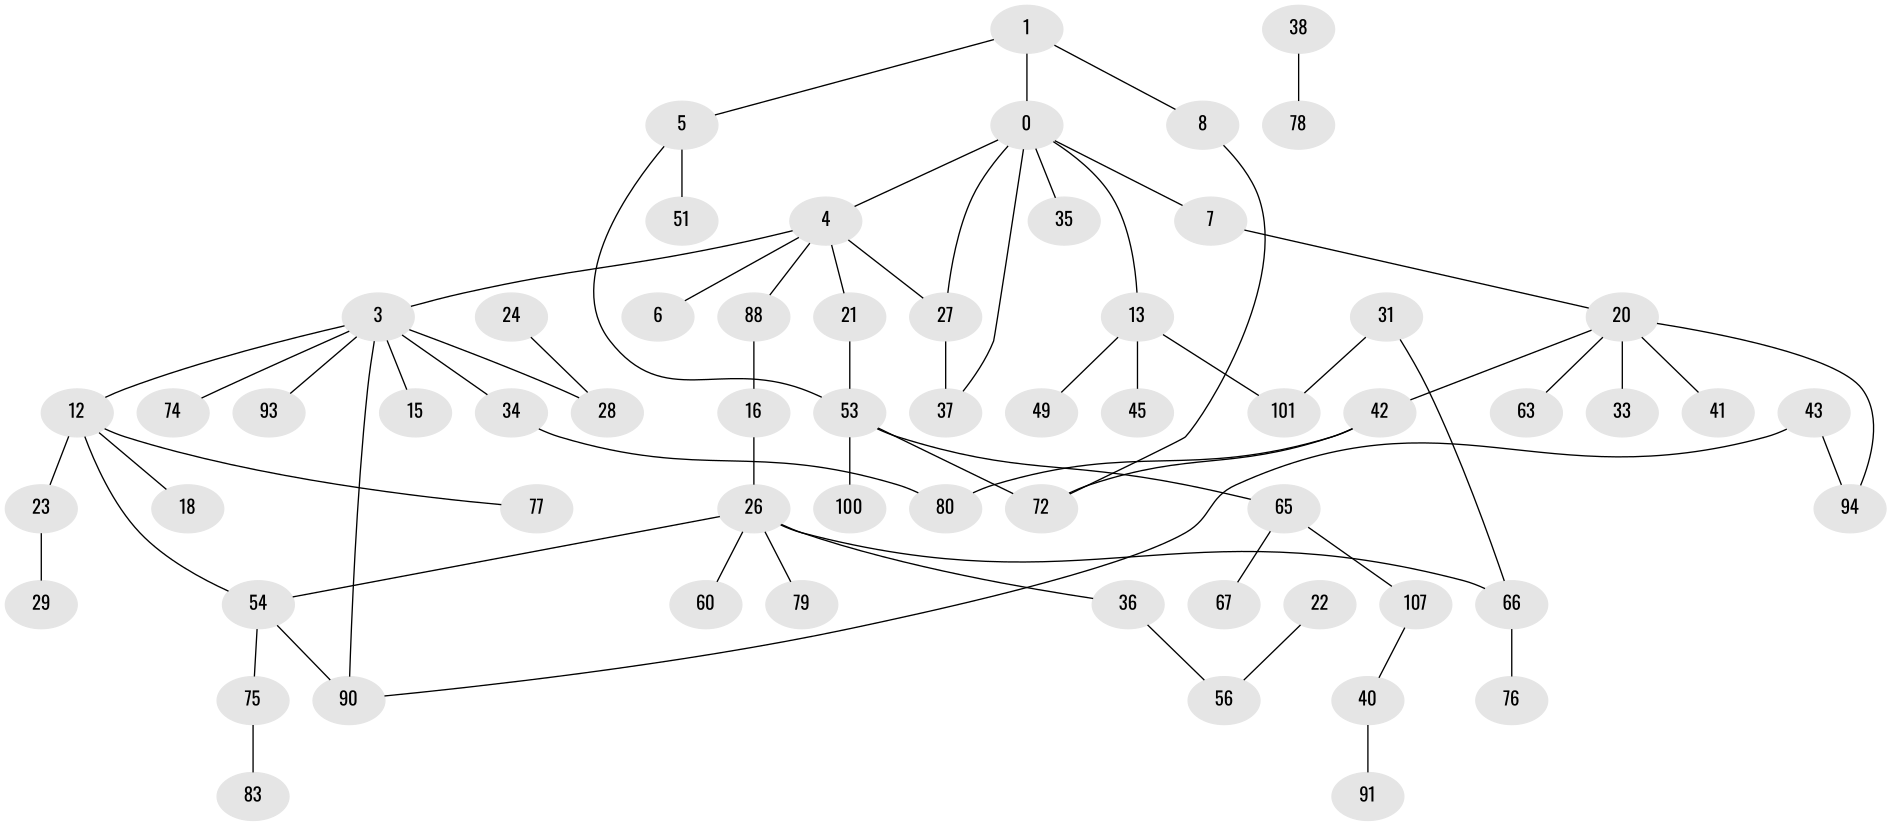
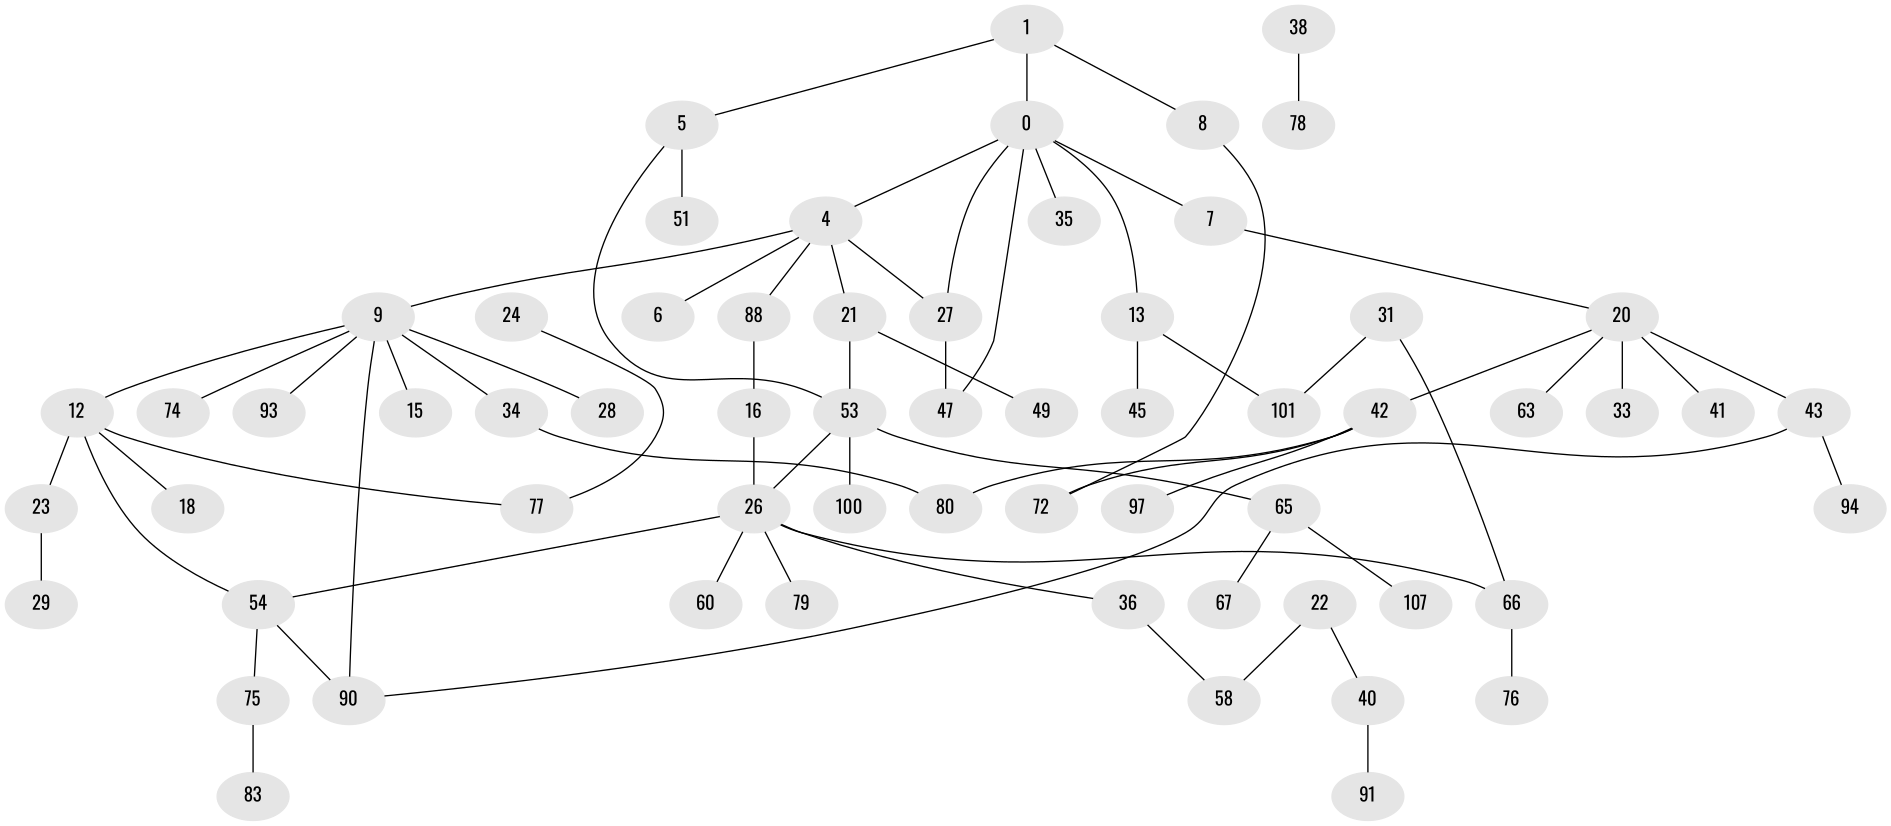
  graph {
    fontname=Oswald
    node [color=gray90 fontname=Oswald style=filled]
    edge [fontname=Oswald]
    1 [super="+19"]
    n2 [label=0 super="+3"]
    5
    8 [super="+85"]
    4 [super="+14"]
    7
    13 [super="+32"]
    27
    35 [super="+49"]
-   37
+   37 [label=47]
    51
    53 [super="+62"]
    72 [super="+95"]
    6
-   9 [super="+11" label=3]
+   9 [super="+11"]
    21 [super="+92"]
    88
    n18 [label=20 super="+39"]
    45 [super="+58"]
    n20 [label=49]
    101
    12 [super="+20"]
    15
    28
    34
    n26 [label=74 super="+81"]
    90
    93
    16 [super="+25"]
    26 [super="+52"]
    24 [super="+44"]
    77
    22 [super="+87"]
    40 [super="+59"]
-   56 [super="+98"]
+   56 [super="+98" label=58]
    33
    41 [super="+46"]
    42 [super="+50"]
    43
    63
    18
    23 [super="+30"]
    54 [super="+70"]
    80 [super="+99"]
+   97
    94
    29 [super="+96"]
    38 [super="+73"]
    78 [super="+89"]
    75 [super="+84"]
    31 [super="+76"]
    66
    36
    60
    79
    65 [super="+74"]
    100
    91
    n59 [label=76 super="+86"]
    67 [super="+68"]
    n61 [label=107]
    83
    1 -- n2
    1 -- 5
    1 -- 8
    n2 -- 4
    n2 -- 7
    n2 -- 13
    n2 -- 27
    n2 -- 35
    n2 -- 37
    5 -- 51
    5 -- 53
    8 -- 72
    4 -- 27
    4 -- 6
    4 -- 9
    4 -- 21
    4 -- 88
    7 -- n18
    13 -- 45
-   13 -- n20
+   21 -- n20
    13 -- 101
    27 -- 37
-   53 -- 72
+   53 -- 26
    53 -- 65
    53 -- 100
    9 -- 12
    9 -- 15
    9 -- 28
    9 -- 34
    9 -- n26
    9 -- 90
    9 -- 93
    21 -- 53
    88 -- 16
    n18 -- 33
    n18 -- 41
    n18 -- 42
-   n18 -- 94
+   n18 -- 43
    n18 -- 63
    12 -- 77
    12 -- 18
    12 -- 23
    12 -- 54
    34 -- 80
    16 -- 26
    26 -- 54
    26 -- 66
    26 -- 36
    26 -- 60
    26 -- 79
-   24 -- 28
-   n61 -- 40
+   24 -- 77
+   22 -- 40
    22 -- 56
    40 -- 91
    42 -- 72
    42 -- 80
+   42 -- 97
    43 -- 90
    43 -- 94
    23 -- 29
    54 -- 90
    54 -- 75
    38 -- 78
    75 -- 83
    31 -- 101
    31 -- 66
    66 -- n59
    36 -- 56
    65 -- 67
    65 -- n61
  }
